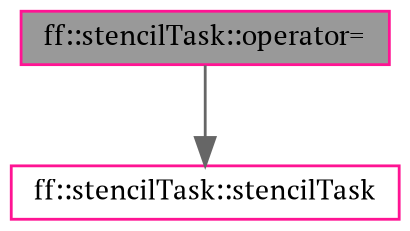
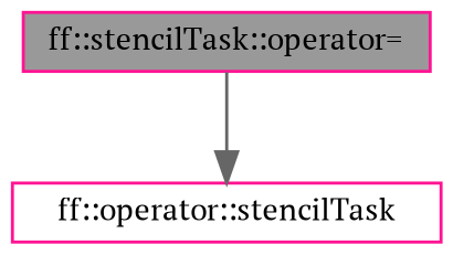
  digraph {
    rankdir=TB
    fontname="PT Serif"
    node [color=deeppink fontname="PT Serif" fontsize=10 shape=box style=filled]
    n1 [fillcolor=grey60 fontcolor=black height=0.2 label="ff::stencilTask::operator=" width=0.4]
-   n2 [fillcolor=white height=0.2 label="ff::stencilTask::stencilTask" width=0.4]
+   n2 [fillcolor=white height=0.2 label="ff::operator::stencilTask" width=0.4]
    n1 -> n2 [color=gray40 fontname="PT Serif" fontsize=10 labelfontname=Helvetica labelfontsize=10 style=solid]
  }
